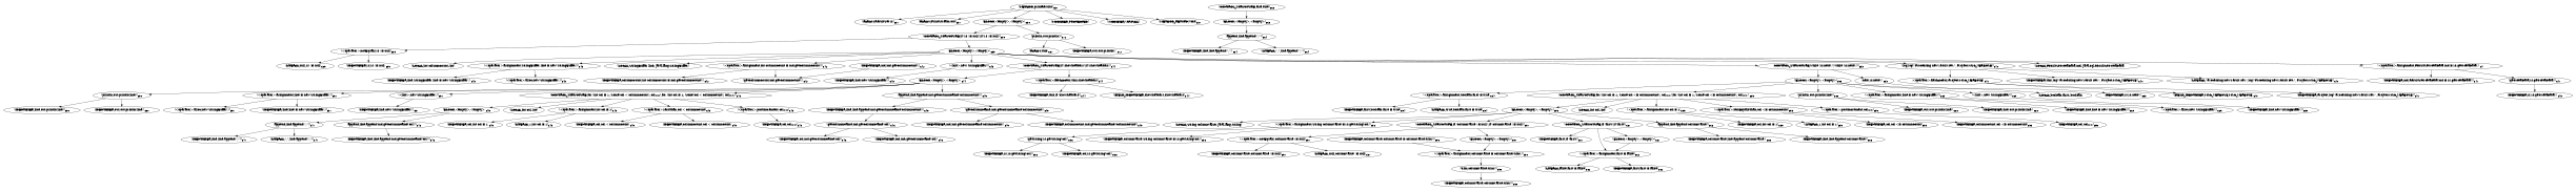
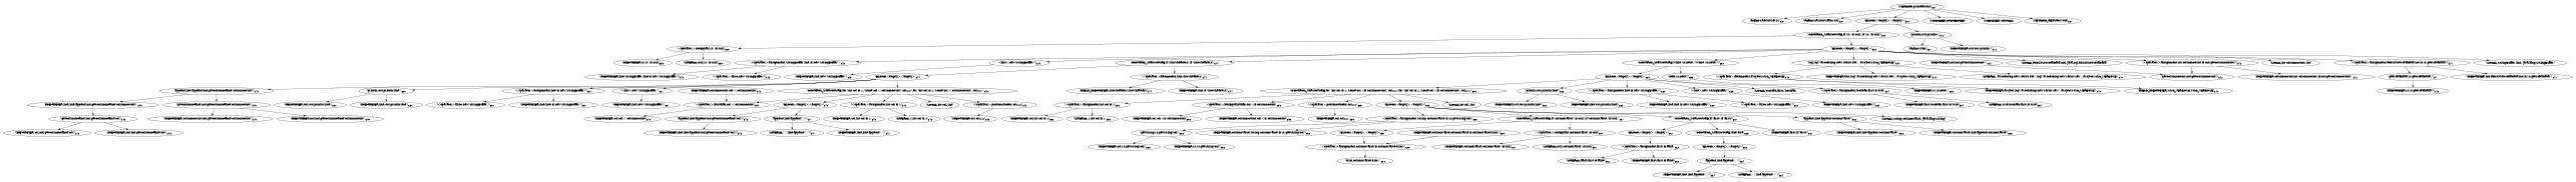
  digraph {
    n1 [label=<(METHOD,printResults)<SUB>637</SUB>>]
    n2 [label=<(PARAM,ResultSet rs)<SUB>637</SUB>>]
    n3 [label=<(PARAM,PrintStream out)<SUB>637</SUB>>]
    n4 [label=<(BLOCK,&lt;empty&gt;,&lt;empty&gt;)<SUB>638</SUB>>]
    n5 [label=<(MODIFIER,PROTECTED)>]
    n6 [label=<(MODIFIER,VIRTUAL)>]
    n7 [label=<(METHOD_RETURN,void)<SUB>637</SUB>>]
    n8 [label=<(PARAM,this)<SUB>637</SUB>>]
    n9 [label=<(CONTROL_STRUCTURE,if (rs != null),if (rs != null))<SUB>639</SUB>>]
    n10 [label=<(println,out.println())<SUB>672</SUB>>]
    n11 [label=<(&lt;operator&gt;.notEquals,rs != null)<SUB>639</SUB>>]
    n12 [label=<(BLOCK,&lt;empty&gt;,&lt;empty&gt;)<SUB>639</SUB>>]
    n13 [label=<(IDENTIFIER,out,out.println())<SUB>672</SUB>>]
    n14 [label=<(IDENTIFIER,rs,rs != null)<SUB>639</SUB>>]
    n15 [label=<(LITERAL,null,rs != null)<SUB>639</SUB>>]
    n16 [label=<(log,log(&quot;Processing new result set.&quot;, Project.MSG_VERBOSE))<SUB>640</SUB>>]
    n17 [label=<(LOCAL,ResultSetMetaData md: java.sql.ResultSetMetaData)>]
    n18 [label=<(&lt;operator&gt;.assignment,ResultSetMetaData md = rs.getMetaData())<SUB>641</SUB>>]
    n19 [label=<(LOCAL,int columnCount: int)>]
    n20 [label=<(&lt;operator&gt;.assignment,int columnCount = md.getColumnCount())<SUB>642</SUB>>]
    n21 [label=<(LOCAL,StringBuffer line: java.lang.StringBuffer)>]
    n22 [label=<(&lt;operator&gt;.assignment,StringBuffer line = new StringBuffer())<SUB>643</SUB>>]
    n23 [label=<(&lt;init&gt;,new StringBuffer())<SUB>643</SUB>>]
    n24 [label=<(CONTROL_STRUCTURE,if (showheaders),if (showheaders))<SUB>644</SUB>>]
    n25 [label=<(CONTROL_STRUCTURE,while (rs.next()),while (rs.next()))<SUB>653</SUB>>]
    n26 [label=<(IDENTIFIER,this,log(&quot;Processing new result set.&quot;, Project.MSG_VERBOSE))<SUB>640</SUB>>]
    n27 [label=<(LITERAL,&quot;Processing new result set.&quot;,log(&quot;Processing new result set.&quot;, Project.MSG_VERBOSE))<SUB>640</SUB>>]
    n28 [label=<(&lt;operator&gt;.fieldAccess,Project.MSG_VERBOSE)<SUB>640</SUB>>]
    n29 [label=<(IDENTIFIER,md,ResultSetMetaData md = rs.getMetaData())<SUB>641</SUB>>]
    n30 [label=<(getMetaData,rs.getMetaData())<SUB>641</SUB>>]
    n31 [label=<(IDENTIFIER,columnCount,int columnCount = md.getColumnCount())<SUB>642</SUB>>]
    n32 [label=<(getColumnCount,md.getColumnCount())<SUB>642</SUB>>]
    n33 [label=<(IDENTIFIER,line,StringBuffer line = new StringBuffer())<SUB>643</SUB>>]
    n34 [label=<(&lt;operator&gt;.alloc,new StringBuffer())<SUB>643</SUB>>]
    n35 [label=<(IDENTIFIER,line,new StringBuffer())<SUB>643</SUB>>]
    n36 [label=<(&lt;operator&gt;.fieldAccess,this.showheaders)<SUB>644</SUB>>]
    n37 [label=<(BLOCK,&lt;empty&gt;,&lt;empty&gt;)<SUB>644</SUB>>]
    n38 [label=<(next,rs.next())<SUB>653</SUB>>]
    n39 [label=<(BLOCK,&lt;empty&gt;,&lt;empty&gt;)<SUB>653</SUB>>]
    n40 [label=<(IDENTIFIER,Project,log(&quot;Processing new result set.&quot;, Project.MSG_VERBOSE))<SUB>640</SUB>>]
    n41 [label=<(FIELD_IDENTIFIER,MSG_VERBOSE,MSG_VERBOSE)<SUB>640</SUB>>]
    n42 [label=<(IDENTIFIER,rs,rs.getMetaData())<SUB>643</SUB>>]
    n43 [label=<(IDENTIFIER,md,md.getColumnCount())<SUB>642</SUB>>]
    n44 [label=<(IDENTIFIER,this,if (showheaders))<SUB>644</SUB>>]
    n45 [label=<(FIELD_IDENTIFIER,showheaders,showheaders)<SUB>644</SUB>>]
    n46 [label=<(CONTROL_STRUCTURE,for (int col = 1; Some(col &lt; columnCount); col++),for (int col = 1; Some(col &lt; columnCount); col++))<SUB>645</SUB>>]
    n47 [label=<(append,line.append(md.getColumnName(columnCount)))<SUB>649</SUB>>]
    n48 [label=<(println,out.println(line))<SUB>650</SUB>>]
    n49 [label=<(&lt;operator&gt;.assignment,line = new StringBuffer())<SUB>651</SUB>>]
    n50 [label=<(&lt;init&gt;,new StringBuffer())<SUB>651</SUB>>]
    n51 [label=<(LOCAL,int col: int)>]
    n52 [label=<(&lt;operator&gt;.assignment,int col = 1)<SUB>645</SUB>>]
    n53 [label=<(&lt;operator&gt;.lessThan,col &lt; columnCount)<SUB>645</SUB>>]
    n54 [label=<(&lt;operator&gt;.postIncrement,col++)<SUB>645</SUB>>]
    n55 [label=<(BLOCK,&lt;empty&gt;,&lt;empty&gt;)<SUB>645</SUB>>]
    n56 [label=<(IDENTIFIER,line,line.append(md.getColumnName(columnCount)))<SUB>649</SUB>>]
    n57 [label=<(getColumnName,md.getColumnName(columnCount))<SUB>649</SUB>>]
    n58 [label=<(IDENTIFIER,out,out.println(line))<SUB>650</SUB>>]
    n59 [label=<(IDENTIFIER,line,out.println(line))<SUB>650</SUB>>]
    n60 [label=<(IDENTIFIER,line,line = new StringBuffer())<SUB>651</SUB>>]
    n61 [label=<(&lt;operator&gt;.alloc,new StringBuffer())<SUB>651</SUB>>]
    n62 [label=<(IDENTIFIER,line,new StringBuffer())<SUB>651</SUB>>]
    n63 [label=<(IDENTIFIER,col,int col = 1)<SUB>645</SUB>>]
    n64 [label=<(LITERAL,1,int col = 1)<SUB>645</SUB>>]
    n65 [label=<(IDENTIFIER,col,col &lt; columnCount)<SUB>645</SUB>>]
    n66 [label=<(IDENTIFIER,columnCount,col &lt; columnCount)<SUB>645</SUB>>]
    n67 [label=<(IDENTIFIER,col,col++)<SUB>645</SUB>>]
    n68 [label=<(append,line.append(md.getColumnName(col)))<SUB>646</SUB>>]
    n69 [label=<(append,line.append(&quot;,&quot;))<SUB>647</SUB>>]
    n70 [label=<(IDENTIFIER,line,line.append(md.getColumnName(col)))<SUB>646</SUB>>]
    n71 [label=<(IDENTIFIER,line,line.append(&quot;,&quot;))<SUB>647</SUB>>]
    n72 [label=<(LITERAL,&quot;,&quot;,line.append(&quot;,&quot;))<SUB>647</SUB>>]
    n73 [label=<(getColumnName,md.getColumnName(col))<SUB>646</SUB>>]
    n74 [label=<(IDENTIFIER,md,md.getColumnName(col))<SUB>646</SUB>>]
    n75 [label=<(IDENTIFIER,col,md.getColumnName(col))<SUB>646</SUB>>]
    n76 [label=<(IDENTIFIER,md,md.getColumnName(columnCount))<SUB>649</SUB>>]
    n77 [label=<(IDENTIFIER,columnCount,md.getColumnName(columnCount))<SUB>649</SUB>>]
    n78 [label=<(IDENTIFIER,rs,rs.next())<SUB>653</SUB>>]
    n79 [label=<(LOCAL,boolean first: boolean)>]
    n80 [label=<(&lt;operator&gt;.assignment,boolean first = true)<SUB>654</SUB>>]
    n81 [label=<(CONTROL_STRUCTURE,for (int col = 1; Some(col &lt;= columnCount); col++),for (int col = 1; Some(col &lt;= columnCount); col++))<SUB>655</SUB>>]
    n82 [label=<(println,out.println(line))<SUB>668</SUB>>]
    n83 [label=<(&lt;operator&gt;.assignment,line = new StringBuffer())<SUB>669</SUB>>]
    n84 [label=<(&lt;init&gt;,new StringBuffer())<SUB>669</SUB>>]
    n85 [label=<(IDENTIFIER,first,boolean first = true)<SUB>654</SUB>>]
    n86 [label=<(LITERAL,true,boolean first = true)<SUB>654</SUB>>]
    n87 [label=<(LOCAL,int col: int)>]
    n88 [label=<(&lt;operator&gt;.assignment,int col = 1)<SUB>655</SUB>>]
    n89 [label=<(&lt;operator&gt;.lessEqualsThan,col &lt;= columnCount)<SUB>655</SUB>>]
    n90 [label=<(&lt;operator&gt;.postIncrement,col++)<SUB>655</SUB>>]
    n91 [label=<(BLOCK,&lt;empty&gt;,&lt;empty&gt;)<SUB>655</SUB>>]
    n92 [label=<(IDENTIFIER,out,out.println(line))<SUB>668</SUB>>]
    n93 [label=<(IDENTIFIER,line,out.println(line))<SUB>668</SUB>>]
    n94 [label=<(IDENTIFIER,line,line = new StringBuffer())<SUB>669</SUB>>]
    n95 [label=<(&lt;operator&gt;.alloc,new StringBuffer())<SUB>669</SUB>>]
    n96 [label=<(IDENTIFIER,line,new StringBuffer())<SUB>669</SUB>>]
    n97 [label=<(IDENTIFIER,col,int col = 1)<SUB>655</SUB>>]
    n98 [label=<(LITERAL,1,int col = 1)<SUB>655</SUB>>]
    n99 [label=<(IDENTIFIER,col,col &lt;= columnCount)<SUB>655</SUB>>]
    n100 [label=<(IDENTIFIER,columnCount,col &lt;= columnCount)<SUB>655</SUB>>]
    n101 [label=<(IDENTIFIER,col,col++)<SUB>655</SUB>>]
    n102 [label=<(LOCAL,String columnValue: java.lang.String)>]
    n103 [label=<(&lt;operator&gt;.assignment,String columnValue = rs.getString(col))<SUB>656</SUB>>]
    n104 [label=<(CONTROL_STRUCTURE,if (columnValue != null),if (columnValue != null))<SUB>657</SUB>>]
    n105 [label=<(CONTROL_STRUCTURE,if (first),if (first))<SUB>661</SUB>>]
    n106 [label=<(append,line.append(columnValue))<SUB>666</SUB>>]
    n107 [label=<(IDENTIFIER,columnValue,String columnValue = rs.getString(col))<SUB>656</SUB>>]
    n108 [label=<(getString,rs.getString(col))<SUB>656</SUB>>]
    n109 [label=<(&lt;operator&gt;.notEquals,columnValue != null)<SUB>657</SUB>>]
    n110 [label=<(BLOCK,&lt;empty&gt;,&lt;empty&gt;)<SUB>657</SUB>>]
    n111 [label=<(IDENTIFIER,first,if (first))<SUB>661</SUB>>]
    n112 [label=<(BLOCK,&lt;empty&gt;,&lt;empty&gt;)<SUB>661</SUB>>]
    n113 [label=<(CONTROL_STRUCTURE,else,else)<SUB>663</SUB>>]
    n114 [label=<(IDENTIFIER,line,line.append(columnValue))<SUB>666</SUB>>]
    n115 [label=<(IDENTIFIER,columnValue,line.append(columnValue))<SUB>666</SUB>>]
    n116 [label=<(IDENTIFIER,rs,rs.getString(col))<SUB>656</SUB>>]
    n117 [label=<(IDENTIFIER,col,rs.getString(col))<SUB>656</SUB>>]
    n118 [label=<(IDENTIFIER,columnValue,columnValue != null)<SUB>657</SUB>>]
    n119 [label=<(LITERAL,null,columnValue != null)<SUB>657</SUB>>]
    n120 [label=<(&lt;operator&gt;.assignment,columnValue = columnValue.trim())<SUB>658</SUB>>]
    n121 [label=<(trim,columnValue.trim())<SUB>658</SUB>>]
    n122 [label=<(IDENTIFIER,columnValue,columnValue = columnValue.trim())<SUB>658</SUB>>]
-   n123 [label=<(IDENTIFIER,columnValue,columnValue.trim())<SUB>658</SUB>>]
    n124 [label=<(&lt;operator&gt;.assignment,first = false)<SUB>662</SUB>>]
    n125 [label=<(BLOCK,&lt;empty&gt;,&lt;empty&gt;)<SUB>663</SUB>>]
    n126 [label=<(IDENTIFIER,first,first = false)<SUB>662</SUB>>]
    n127 [label=<(LITERAL,false,first = false)<SUB>662</SUB>>]
    n128 [label=<(append,line.append(&quot;,&quot;))<SUB>664</SUB>>]
    n129 [label=<(IDENTIFIER,line,line.append(&quot;,&quot;))<SUB>664</SUB>>]
    n130 [label=<(LITERAL,&quot;,&quot;,line.append(&quot;,&quot;))<SUB>664</SUB>>]
    n1 -> n2
    n1 -> n3
    n1 -> n4
    n1 -> n5
    n1 -> n6
    n1 -> n7
    n4 -> n9
    n4 -> n10
    n9 -> n11
    n9 -> n12
    n10 -> n8
    n10 -> n13
    n11 -> n14
    n11 -> n15
    n12 -> n16
    n12 -> n17
    n12 -> n18
    n12 -> n19
    n12 -> n20
    n12 -> n21
    n12 -> n22
    n12 -> n23
    n12 -> n24
    n12 -> n25
    n16 -> n26
    n16 -> n27
    n16 -> n28
    n18 -> n29
    n18 -> n30
    n20 -> n31
    n20 -> n32
    n22 -> n33
    n22 -> n34
    n23 -> n35
    n24 -> n36
    n24 -> n37
    n25 -> n38
    n25 -> n39
    n28 -> n40
    n28 -> n41
    n30 -> n42
    n36 -> n44
    n36 -> n45
    n37 -> n46
    n37 -> n47
    n37 -> n48
    n37 -> n49
    n37 -> n50
    n38 -> n78
    n39 -> n79
    n39 -> n80
    n39 -> n81
    n39 -> n82
    n39 -> n83
    n39 -> n84
    n43 -> n32
    n46 -> n51
    n46 -> n52
    n46 -> n53
    n46 -> n54
    n46 -> n55
    n47 -> n56
    n47 -> n57
    n48 -> n58
    n48 -> n59
    n49 -> n60
    n49 -> n61
    n50 -> n62
    n52 -> n63
    n52 -> n64
    n53 -> n65
-   n53 -> n66
+   n66 -> n53
    n54 -> n67
    n55 -> n68
    n55 -> n69
    n56 -> n73
    n57 -> n76
    n57 -> n77
    n68 -> n70
    n69 -> n71
    n69 -> n72
    n73 -> n74
    n73 -> n75
    n80 -> n85
    n80 -> n86
    n81 -> n87
    n81 -> n88
    n81 -> n89
    n81 -> n90
    n81 -> n91
    n82 -> n92
    n82 -> n93
    n83 -> n94
    n83 -> n95
    n84 -> n96
    n88 -> n97
    n88 -> n98
    n89 -> n99
    n89 -> n100
    n90 -> n101
    n91 -> n102
    n91 -> n103
    n91 -> n104
    n91 -> n105
    n91 -> n106
    n103 -> n107
    n103 -> n108
    n104 -> n109
    n104 -> n110
    n105 -> n111
    n105 -> n112
-   n105 -> n124
+   n105 -> n113
    n106 -> n114
    n106 -> n115
    n108 -> n116
    n108 -> n117
    n109 -> n118
    n109 -> n119
    n110 -> n120
    n112 -> n124
    n113 -> n125
    n120 -> n121
-   n121 -> n123
    n122 -> n120
    n124 -> n126
    n124 -> n127
    n125 -> n128
    n128 -> n129
    n128 -> n130
  }
